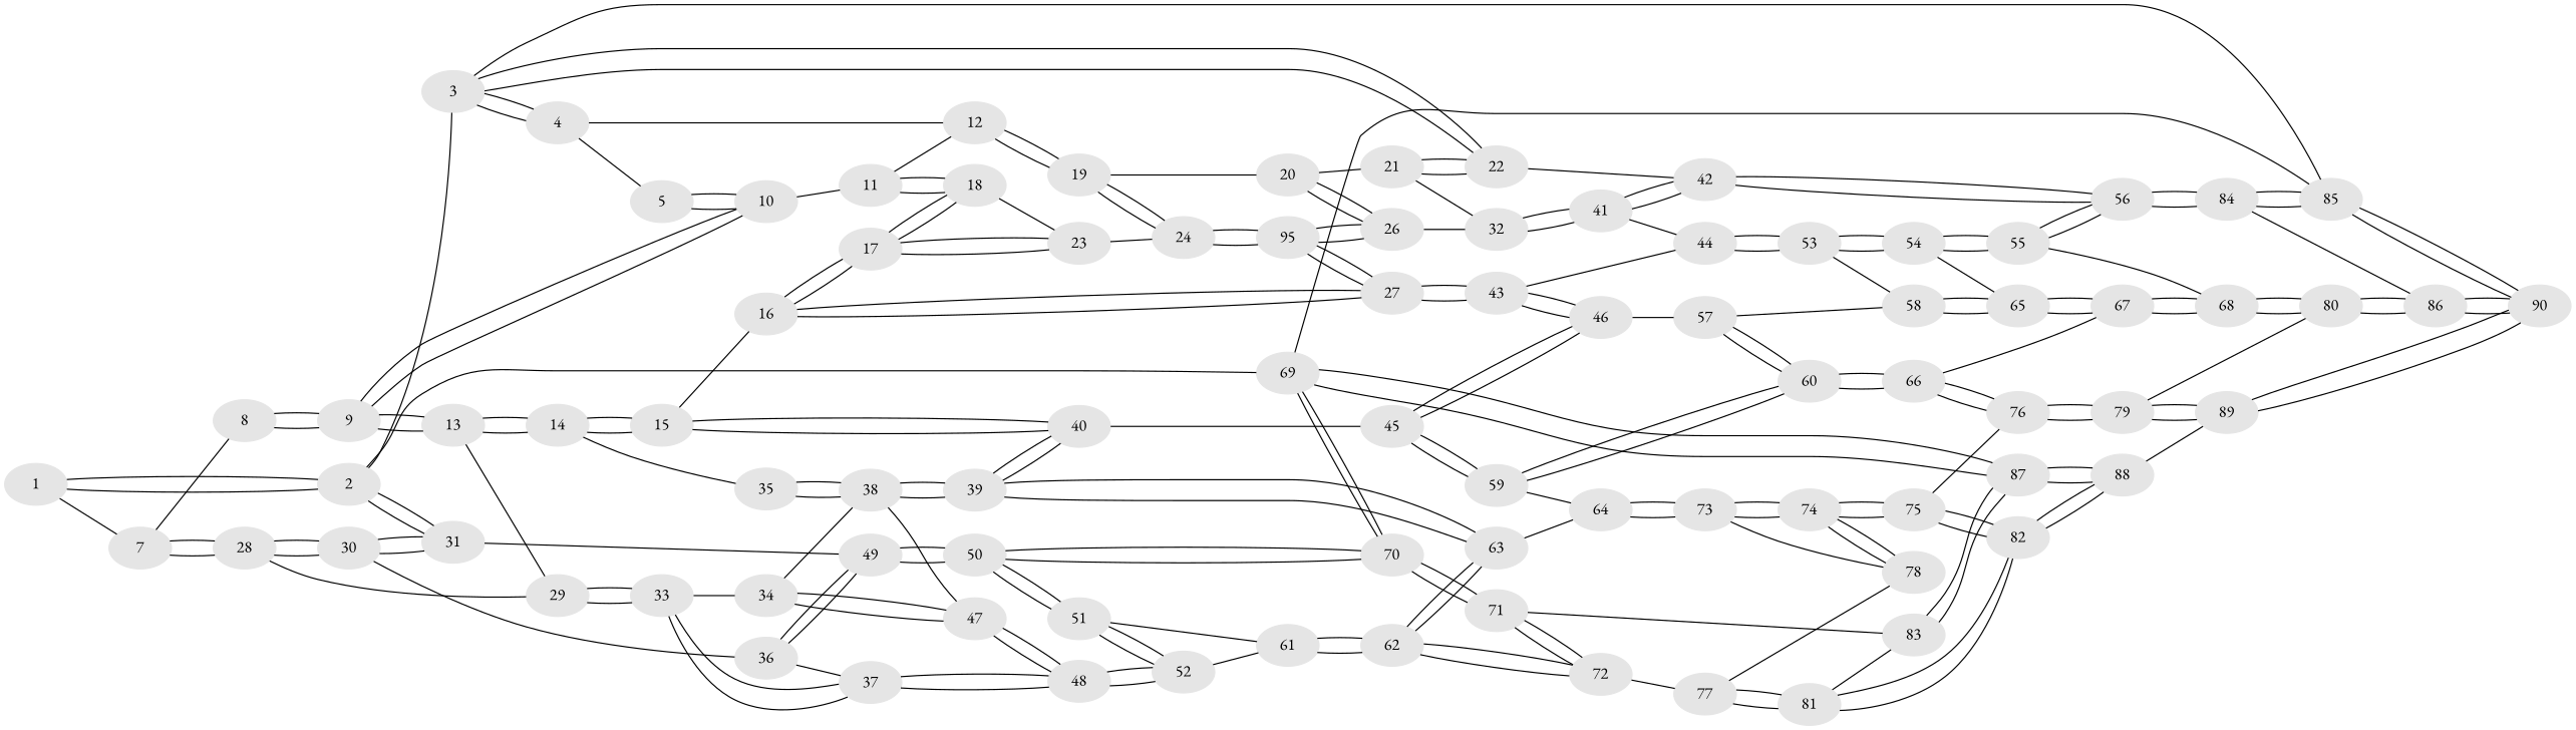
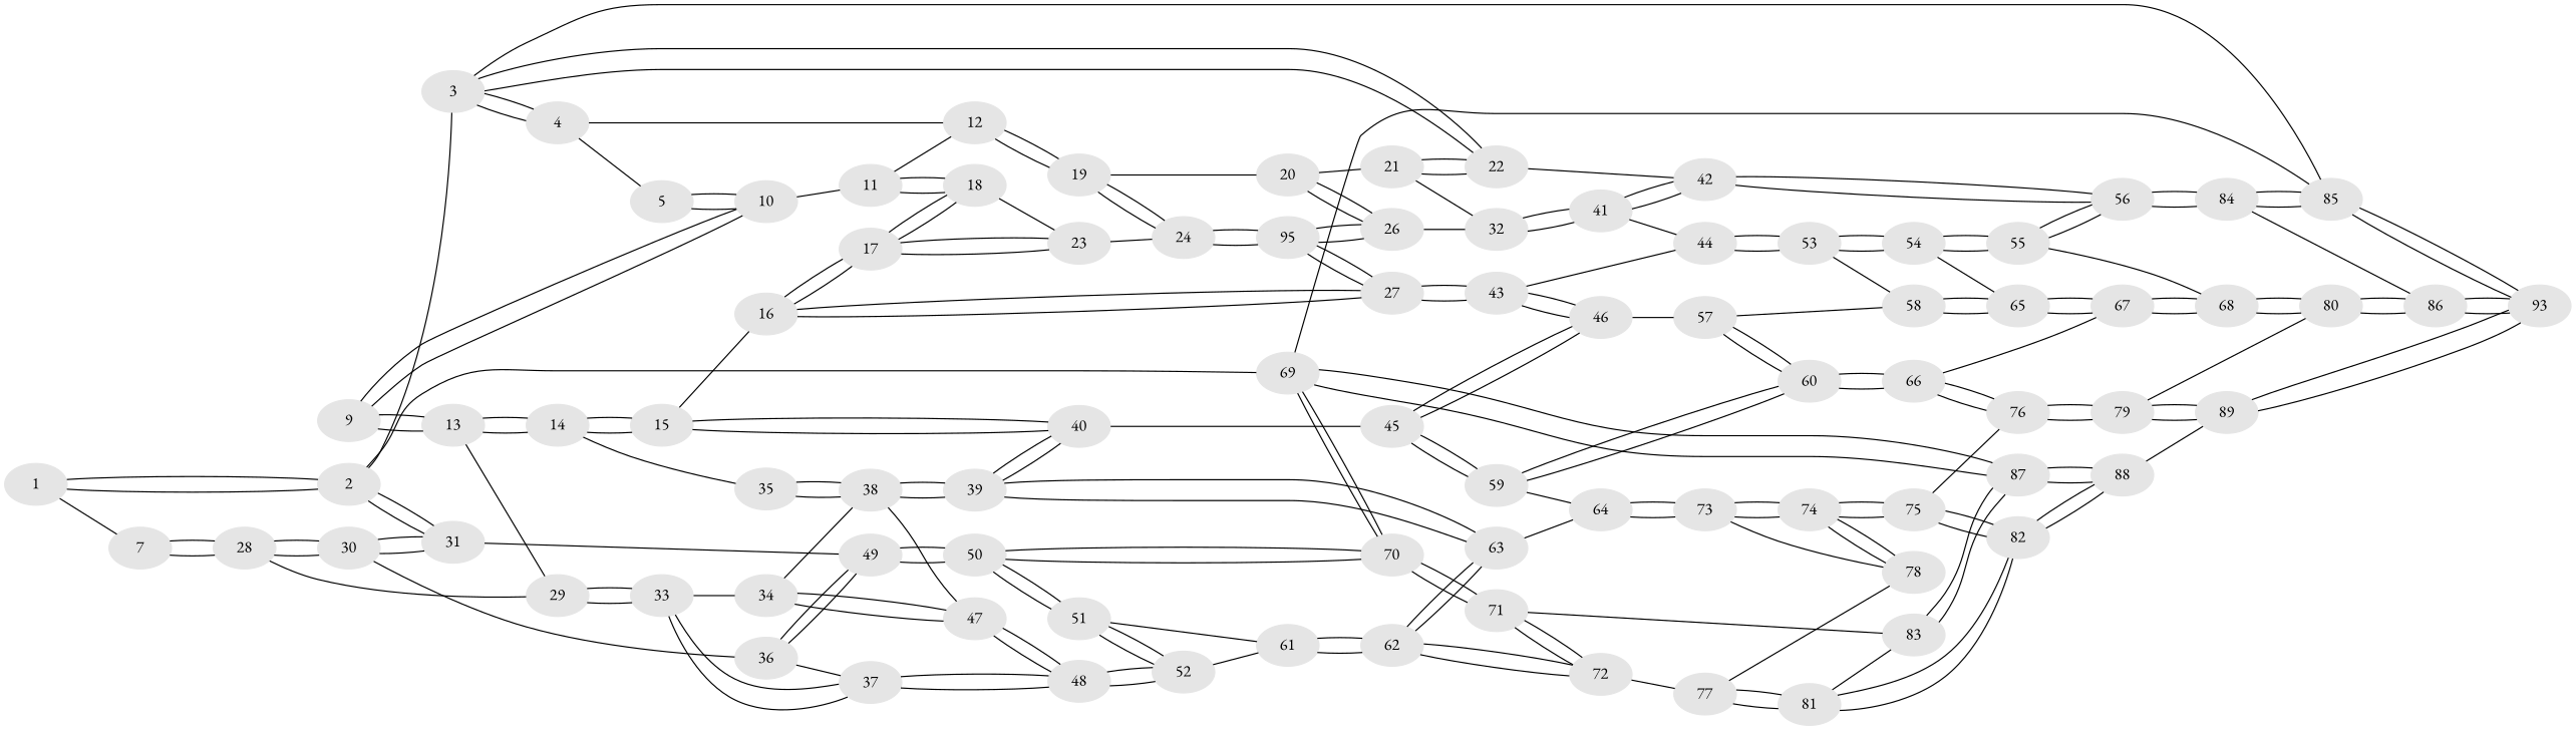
  graph {
    fontname="EB Garamond"
    rankdir=LR
    node [color=gray90 fontname="EB Garamond" style=filled]
    edge [fontname="EB Garamond"]
    1
    2
    7
    3
    31
    69
-   8
    28
    4
    22
    85
    49
    70
    87
    5
    12
    42
-   90
+   90 [label=93]
    10
    19
    11
    9
    29
    30
    13
    14
    18
    23
    20
    24
    15
    35
    33
    16
    40
    38
    17
    27
    45
    43
    21
    26
    n43 [label=95]
    32
    41
    56
    44
    46
    36
    34
    37
    50
    47
    48
    39
    52
    63
    64
    59
    53
    84
    57
    54
    58
    60
    61
    51
    71
    62
    55
    65
    68
    67
    80
    86
    66
    73
    76
    72
    77
    74
    78
    79
    88
    83
    81
    75
    82
    89
    1 -- 2
    1 -- 2
    1 -- 7
    2 -- 3
    2 -- 31
    2 -- 31
    2 -- 69
-   7 -- 8
    7 -- 28
    7 -- 28
    3 -- 4
    3 -- 4
    3 -- 22
    3 -- 22
    3 -- 85
    31 -- 49
    69 -- 85
    69 -- 70
    69 -- 70
    69 -- 87
    69 -- 87
-   8 -- 9
-   8 -- 9
    28 -- 29
    28 -- 30
    28 -- 30
    4 -- 5
    4 -- 12
    22 -- 42
    85 -- 90
    85 -- 90
    49 -- 50
    49 -- 50
    70 -- 71
    70 -- 71
    87 -- 88
    87 -- 88
    5 -- 10
    5 -- 10
    12 -- 19
    12 -- 19
    42 -- 56
    42 -- 56
    10 -- 11
    19 -- 20
    19 -- 24
    19 -- 24
    11 -- 12
    11 -- 18
    11 -- 18
    9 -- 10
    9 -- 10
    9 -- 13
    9 -- 13
    29 -- 33
    29 -- 33
    30 -- 31
    30 -- 31
    30 -- 36
    13 -- 29
    13 -- 14
    13 -- 14
    14 -- 15
    14 -- 15
    14 -- 35
    18 -- 23
    23 -- 24
    20 -- 21
    20 -- 26
    20 -- 26
    24 -- n43
    24 -- n43
    15 -- 16
    15 -- 40
    15 -- 40
    35 -- 38
    35 -- 38
    33 -- 34
    33 -- 37
    33 -- 37
    16 -- 17
    16 -- 17
    16 -- 27
    16 -- 27
    40 -- 45
    38 -- 47
    38 -- 39
    38 -- 39
    17 -- 18
    17 -- 18
    17 -- 23
    17 -- 23
    27 -- 43
    27 -- 43
    45 -- 46
    45 -- 46
    45 -- 59
    45 -- 59
    43 -- 44
    43 -- 46
    43 -- 46
    21 -- 22
    21 -- 22
    21 -- 32
    26 -- 32
    n43 -- 27
    n43 -- 27
    n43 -- 26
    n43 -- 26
    32 -- 41
    32 -- 41
    41 -- 42
    41 -- 42
    41 -- 44
    56 -- 84
    56 -- 84
    44 -- 53
    44 -- 53
    46 -- 57
    36 -- 49
    36 -- 49
    36 -- 37
    34 -- 38
    34 -- 47
    34 -- 47
    37 -- 48
    37 -- 48
    50 -- 70
    50 -- 70
    50 -- 51
    50 -- 51
    47 -- 48
    47 -- 48
    48 -- 52
    48 -- 52
    39 -- 40
    39 -- 40
    39 -- 63
    39 -- 63
    52 -- 61
    63 -- 64
    64 -- 73
    64 -- 73
    59 -- 64
    59 -- 60
    59 -- 60
    53 -- 54
    53 -- 54
    53 -- 58
    84 -- 85
    84 -- 85
    84 -- 86
    57 -- 58
    57 -- 60
    57 -- 60
    54 -- 55
    54 -- 55
    54 -- 65
    58 -- 65
    58 -- 65
    60 -- 66
    60 -- 66
    61 -- 62
    61 -- 62
    51 -- 52
    51 -- 52
    51 -- 61
    71 -- 72
    71 -- 72
    71 -- 83
    62 -- 63
    62 -- 63
    62 -- 72
    62 -- 72
    55 -- 56
    55 -- 56
    55 -- 68
    65 -- 67
    65 -- 67
    68 -- 80
    68 -- 80
    67 -- 68
    67 -- 68
    80 -- 86
    80 -- 86
    86 -- 90
    86 -- 90
    66 -- 67
    66 -- 76
    66 -- 76
    73 -- 74
    73 -- 74
    73 -- 78
    76 -- 79
    76 -- 79
    72 -- 77
    77 -- 78
    77 -- 81
    77 -- 81
    74 -- 78
    74 -- 78
    74 -- 75
    74 -- 75
    79 -- 80
    79 -- 89
    79 -- 89
    88 -- 89
    83 -- 87
    83 -- 87
    81 -- 83
    81 -- 82
    81 -- 82
    75 -- 76
    75 -- 82
    75 -- 82
    82 -- 88
    82 -- 88
    89 -- 90
    89 -- 90
  }
